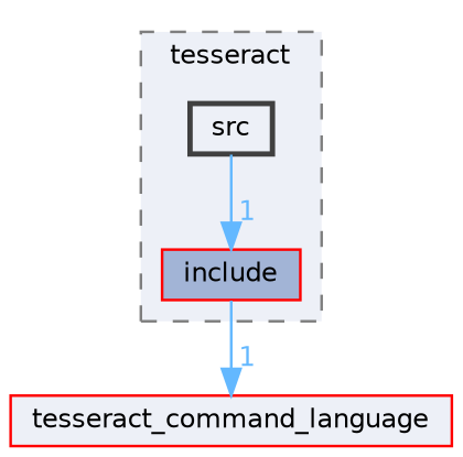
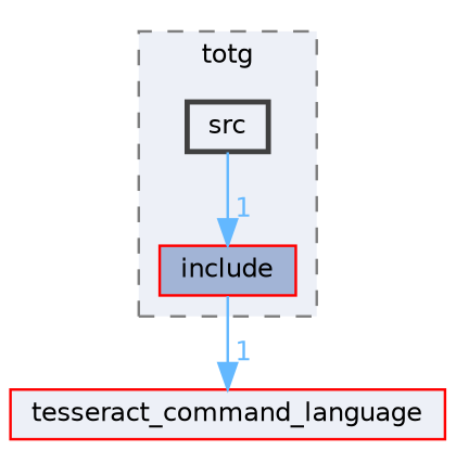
  digraph {
    compound=true
    node [color=red fillcolor="#edf0f7" fontname=Helvetica fontsize=10 shape=box style=filled]
    edge [color=steelblue1 fontcolor=steelblue1 fontname=Helvetica fontsize=10 headlabel=1 labeldistance=1.5 labelfontname=Helvetica labelfontsize=10]
    n1 [fillcolor="#a2b4d6" height=0.2 label=include width=0.4]
    n2 [color=grey25 height=0.2 label=src style="filled,bold" width=0.4]
    n3 [height=0.2 label=tesseract_command_language width=0.4]
    subgraph cluster_1 {
      bgcolor="#edf0f7"
      fontname=Helvetica
      fontsize=10
-     label=tesseract
+     label=totg
      pencolor=grey50
      style="filled,dashed"
      n1
      n2
    }
    n1 -> n3
    n2 -> n1
  }
